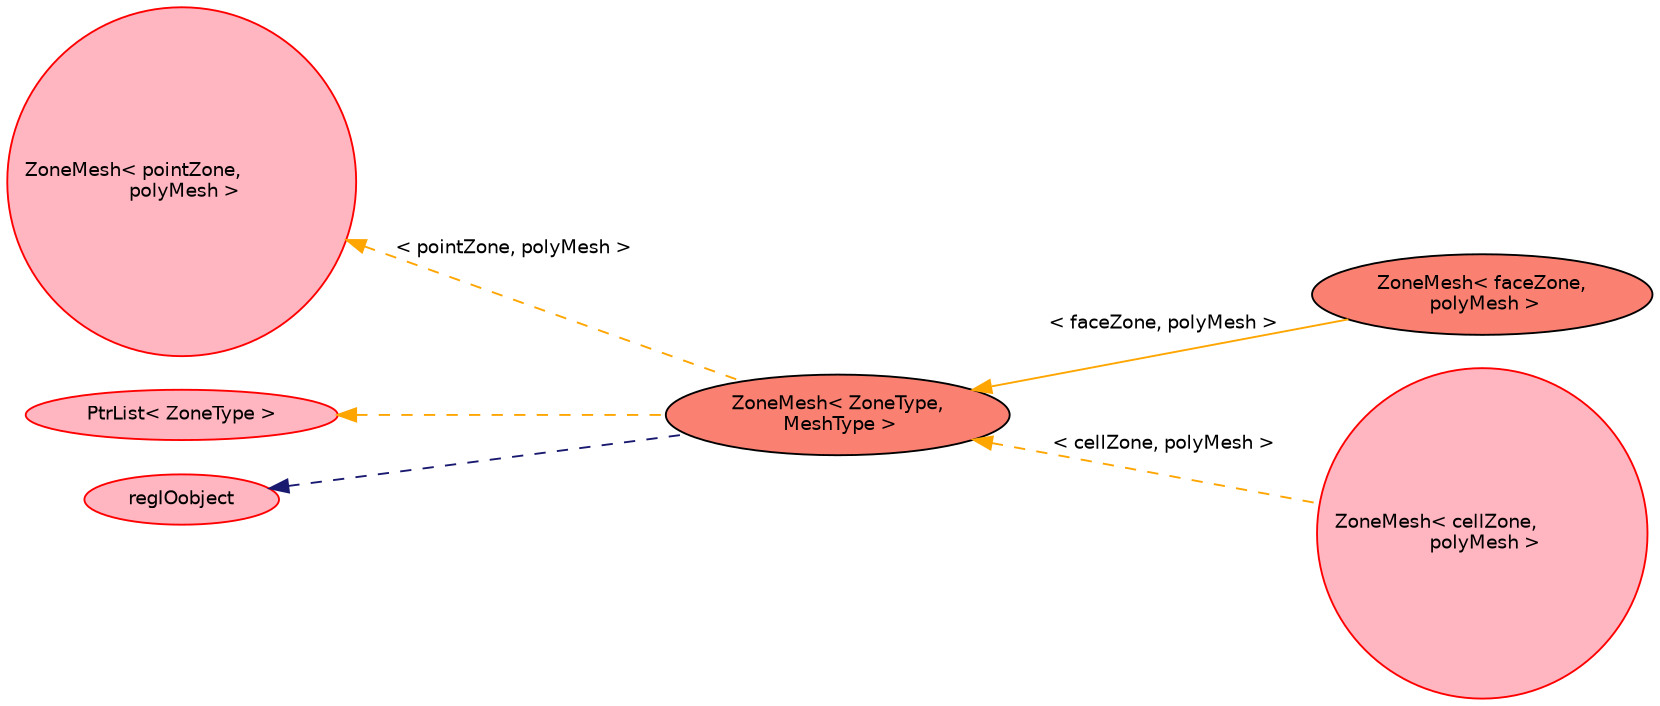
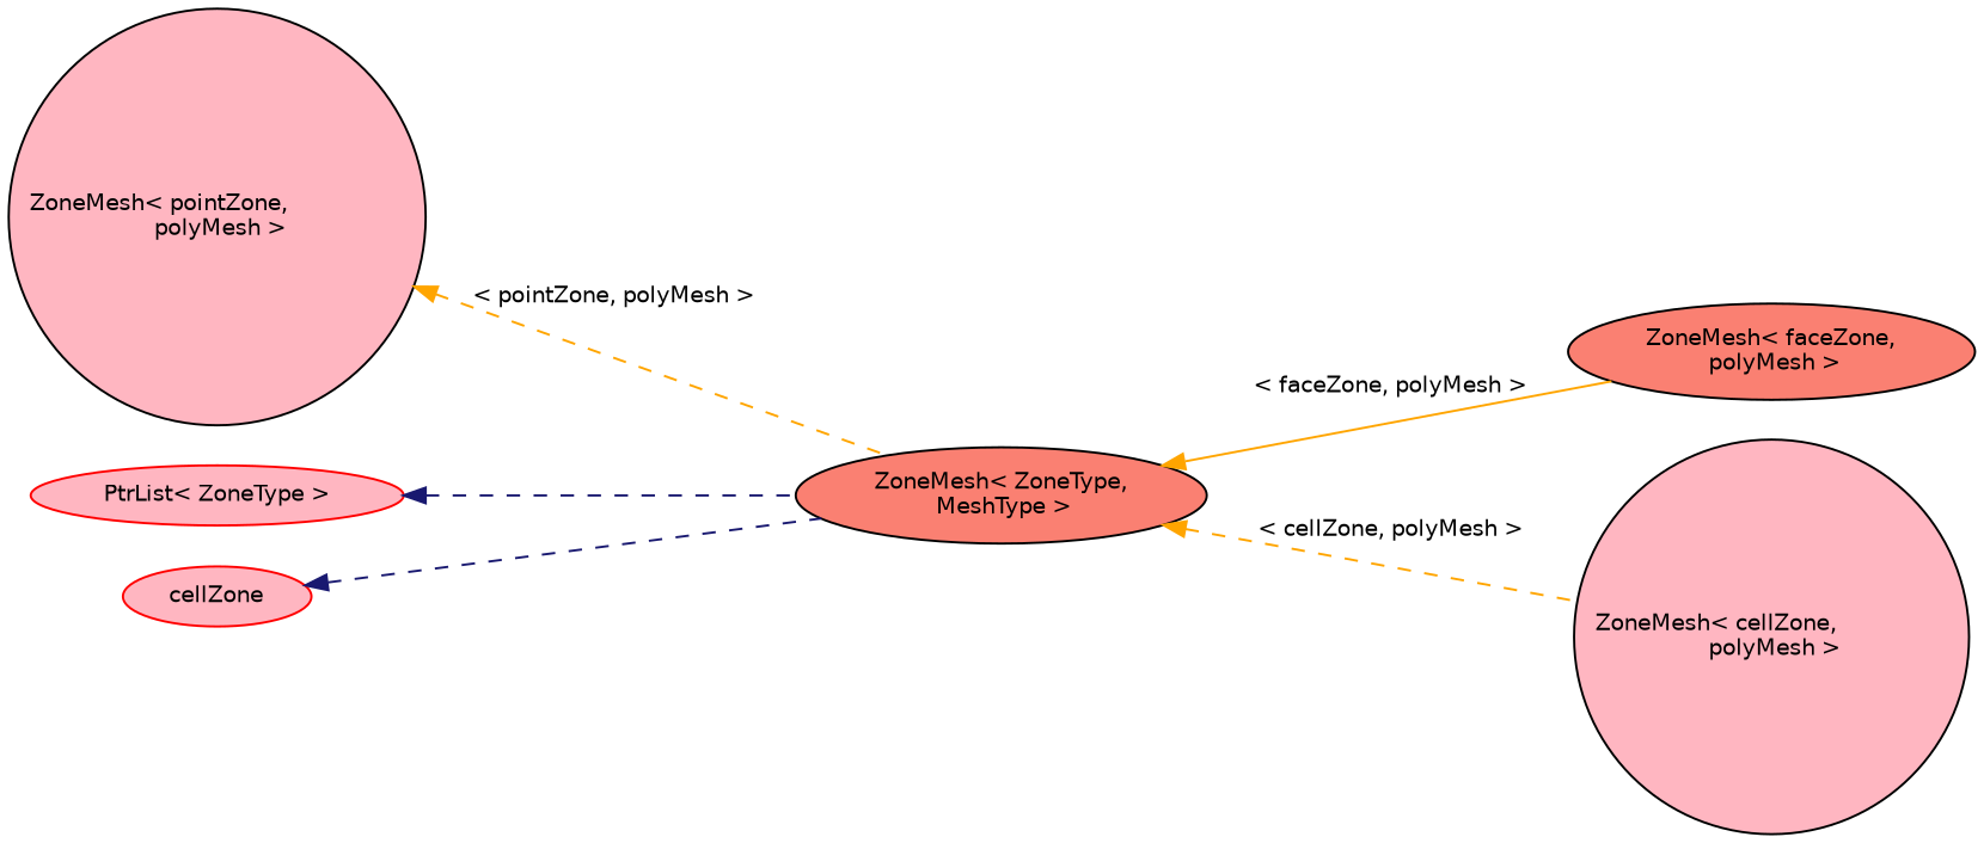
  digraph {
    rankdir=LR
    node [color=black fillcolor=lightpink fontname=Helvetica fontsize=10 shape=ellipse style=filled]
    edge [color=orange dir=back fontname=Helvetica fontsize=10 labelfontname=Helvetica labelfontsize=10 style=dashed]
    n1 [fillcolor=salmon fontcolor=black height=0.2 label="ZoneMesh\< ZoneType,\l MeshType \>" width=0.4]
    n2 [fillcolor=salmon height=0.2 label="ZoneMesh\< faceZone,\l polyMesh \>" width=0.4]
-   n3 [color=red height=0.2 label="ZoneMesh\< cellZone,\l polyMesh \>" shape=circle width=0.4]
-   n4 [color=red height=0.2 label="ZoneMesh\< pointZone,\l polyMesh \>" shape=circle width=0.4]
+   n3 [height=0.2 label="ZoneMesh\< cellZone,\l polyMesh \>" shape=circle width=0.4]
+   n4 [height=0.2 label="ZoneMesh\< pointZone,\l polyMesh \>" shape=circle width=0.4]
    n5 [color=red height=0.2 label="PtrList\< ZoneType \>" width=0.4]
-   n6 [color=red height=0.2 label=regIOobject width=0.4]
+   n6 [color=red height=0.2 label=cellZone width=0.4]
    n1 -> n2 [label=" \< faceZone, polyMesh \>" style=solid]
    n1 -> n3 [label=" \< cellZone, polyMesh \>"]
    n4 -> n1 [label=" \< pointZone, polyMesh \>"]
-   n5 -> n1
+   n5 -> n1 [color=midnightblue]
    n6 -> n1 [color=midnightblue]
  }
